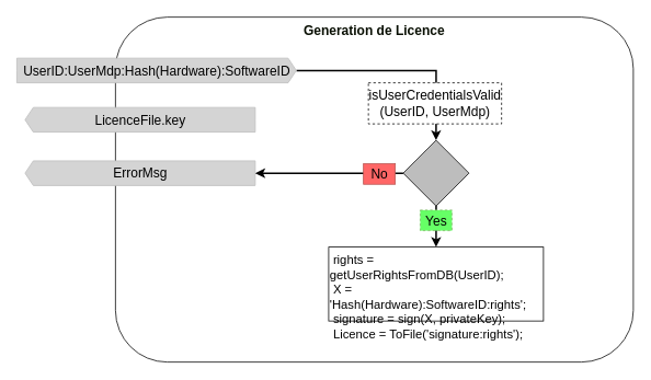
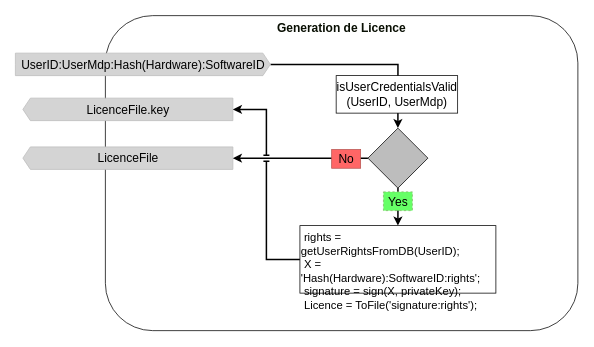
  <mxCell id="0" />
  <mxCell id="1" parent="0" />
  <mxCell id="2" value="" style="shape=image;html=1;verticalAlign=top;verticalLabelPosition=bottom;labelBackgroundColor=#ffffff;imageAspect=0;aspect=fixed;image=https://cdn4.iconfinder.com/data/icons/general-office/91/General_Office_57-128.png;pointerEvents=0;fontFamily=Comic Sans MS;fontSize=16;fillColor=#FFFFFF;gradientColor=none;sketch=0;" vertex="1" parent="1"><mxGeometry x="645.5" y="47" width="83" height="83" as="geometry" /></mxCell>
  <mxCell id="3" value="&lt;b&gt;&lt;font style=&quot;font-size: 16px&quot;&gt;Generation de Licence&lt;br&gt;&lt;/font&gt;&lt;/b&gt;" style="rounded=1;whiteSpace=wrap;html=1;fontColor=#090F03;strokeWidth=1;fillColor=none;labelPosition=center;verticalLabelPosition=middle;align=center;verticalAlign=top;sketch=0;" vertex="1" parent="1"><mxGeometry x="140" y="20" width="630" height="420" as="geometry" /></mxCell>
  <mxCell id="4" style="edgeStyle=orthogonalEdgeStyle;rounded=0;orthogonalLoop=1;jettySize=auto;html=1;entryX=0.5;entryY=0;entryDx=0;entryDy=0;fontSize=15;fontColor=#000000;endArrow=classic;endFill=1;strokeWidth=2;" edge="1" parent="1" source="5" target="9"><mxGeometry relative="1" as="geometry" /></mxCell>
  <mxCell id="5" value="UserID:UserMdp:Hash(Hardware):SoftwareID" style="html=1;shadow=0;dashed=0;align=center;verticalAlign=middle;shape=mxgraph.arrows2.arrow;dy=0;dx=10;notch=0;fontSize=16;fontColor=#000000;strokeColor=#BDBDBD;fillColor=#D4D4D4;gradientColor=none;" vertex="1" parent="1"><mxGeometry x="20" y="70" width="340" height="30" as="geometry" /></mxCell>
  <mxCell id="6" value="LicenceFile.key" style="html=1;shadow=0;dashed=0;align=center;verticalAlign=middle;shape=mxgraph.arrows2.arrow;dy=0;dx=10;notch=0;fontSize=16;fontColor=#000000;strokeColor=#BDBDBD;fillColor=#D4D4D4;gradientColor=none;direction=west;" vertex="1" parent="1"><mxGeometry x="30" y="130" width="280" height="30" as="geometry" /></mxCell>
- <mxCell id="7" value="&lt;div&gt;isUserCredentialsValid&lt;/div&gt;&lt;div&gt;(UserID, UserMdp)&lt;/div&gt;" style="rounded=0;whiteSpace=wrap;html=1;pointerEvents=0;fillColor=#FFFFFF;gradientColor=none;verticalAlign=middle;fontSize=16;sketch=0;dashed=1;" vertex="1" parent="1"><mxGeometry x="447.71" y="100" width="162" height="50" as="geometry" /></mxCell>
+ <mxCell id="7" value="&lt;div&gt;isUserCredentialsValid&lt;/div&gt;&lt;div&gt;(UserID, UserMdp)&lt;/div&gt;" style="rounded=0;whiteSpace=wrap;html=1;pointerEvents=0;fillColor=#FFFFFF;gradientColor=none;verticalAlign=middle;fontSize=16;sketch=0;" vertex="1" parent="1"><mxGeometry x="447.71" y="100" width="162" height="50" as="geometry" /></mxCell>
  <mxCell id="8" style="edgeStyle=orthogonalEdgeStyle;rounded=0;orthogonalLoop=1;jettySize=auto;html=1;entryX=0.5;entryY=0;entryDx=0;entryDy=0;fontSize=15;fontColor=#000000;endArrow=classic;endFill=1;strokeWidth=2;" edge="1" parent="1" source="9" target="15"><mxGeometry relative="1" as="geometry"><mxPoint x="592.425" y="305" as="targetPoint" /></mxGeometry></mxCell>
  <mxCell id="9" value="" style="rhombus;whiteSpace=wrap;html=1;shadow=0;fontSize=15;fontColor=#000000;strokeColor=#000000;fillColor=#BDBDBD;gradientColor=none;verticalAlign=middle;" vertex="1" parent="1"><mxGeometry x="490.05" y="170" width="80" height="80" as="geometry" /></mxCell>
- <mxCell id="10" value="ErrorMsg" style="html=1;shadow=0;dashed=0;align=center;verticalAlign=middle;shape=mxgraph.arrows2.arrow;dy=0;dx=10;notch=0;fontSize=16;fontColor=#000000;strokeColor=#BDBDBD;fillColor=#D4D4D4;gradientColor=none;direction=west;" vertex="1" parent="1"><mxGeometry x="30" y="195" width="280" height="30" as="geometry" /></mxCell>
+ <mxCell id="10" value="LicenceFile" style="html=1;shadow=0;dashed=0;align=center;verticalAlign=middle;shape=mxgraph.arrows2.arrow;dy=0;dx=10;notch=0;fontSize=16;fontColor=#000000;strokeColor=#BDBDBD;fillColor=#D4D4D4;gradientColor=none;direction=west;" vertex="1" parent="1"><mxGeometry x="30" y="195" width="280" height="30" as="geometry" /></mxCell>
  <mxCell id="11" value="" style="edgeStyle=orthogonalEdgeStyle;rounded=0;orthogonalLoop=1;jettySize=auto;html=1;entryX=0;entryY=0.5;entryDx=0;entryDy=0;entryPerimeter=0;fontSize=15;fontColor=#000000;endArrow=classic;endFill=1;strokeWidth=2;" edge="1" parent="1" source="9" target="10"><mxGeometry relative="1" as="geometry"><mxPoint x="488.71" y="220" as="sourcePoint" /><mxPoint x="321.36" y="220" as="targetPoint" /></mxGeometry></mxCell>
  <mxCell id="12" value="No" style="rounded=0;whiteSpace=wrap;html=1;pointerEvents=0;fillColor=#FF6666;verticalAlign=middle;fontSize=16;sketch=0;strokeColor=#b85450;" vertex="1" parent="1"><mxGeometry x="441.71" y="198.5" width="38.64" height="25" as="geometry" /></mxCell>
  <mxCell id="13" value="Yes" style="rounded=0;whiteSpace=wrap;html=1;pointerEvents=0;fillColor=#66FF66;verticalAlign=middle;fontSize=16;sketch=0;strokeColor=#82b366;dashed=1;" vertex="1" parent="1"><mxGeometry x="510.73" y="255" width="38.64" height="25" as="geometry" /></mxCell>
+ <mxCell id="14" style="edgeStyle=orthogonalEdgeStyle;rounded=0;orthogonalLoop=1;jettySize=auto;html=1;entryX=0;entryY=0.5;entryDx=0;entryDy=0;entryPerimeter=0;fontSize=15;fontColor=#000000;endArrow=classic;endFill=1;strokeWidth=2;jumpStyle=line;" edge="1" parent="1" source="15" target="6"><mxGeometry relative="1" as="geometry" /></mxCell>
  <mxCell id="15" value="&lt;div&gt;&amp;nbsp;rights = getUserRightsFromDB(UserID);&lt;br&gt;&amp;nbsp;X = 'Hash(Hardware):SoftwareID:rights'; &amp;nbsp; &lt;br&gt;&lt;/div&gt;&lt;div&gt;&amp;nbsp;signature = sign(X, privateKey);&lt;/div&gt;&lt;div&gt;&amp;nbsp;Licence = ToFile('signature:rights'); &lt;br&gt;&lt;/div&gt;" style="rounded=0;whiteSpace=wrap;html=1;absoluteArcSize=1;arcSize=14;strokeWidth=1;shadow=0;fontSize=15;fontColor=#000000;fillColor=default;gradientColor=none;align=left;verticalAlign=top;" vertex="1" parent="1"><mxGeometry x="399.4" y="300" width="261.29" height="90" as="geometry" /></mxCell>
